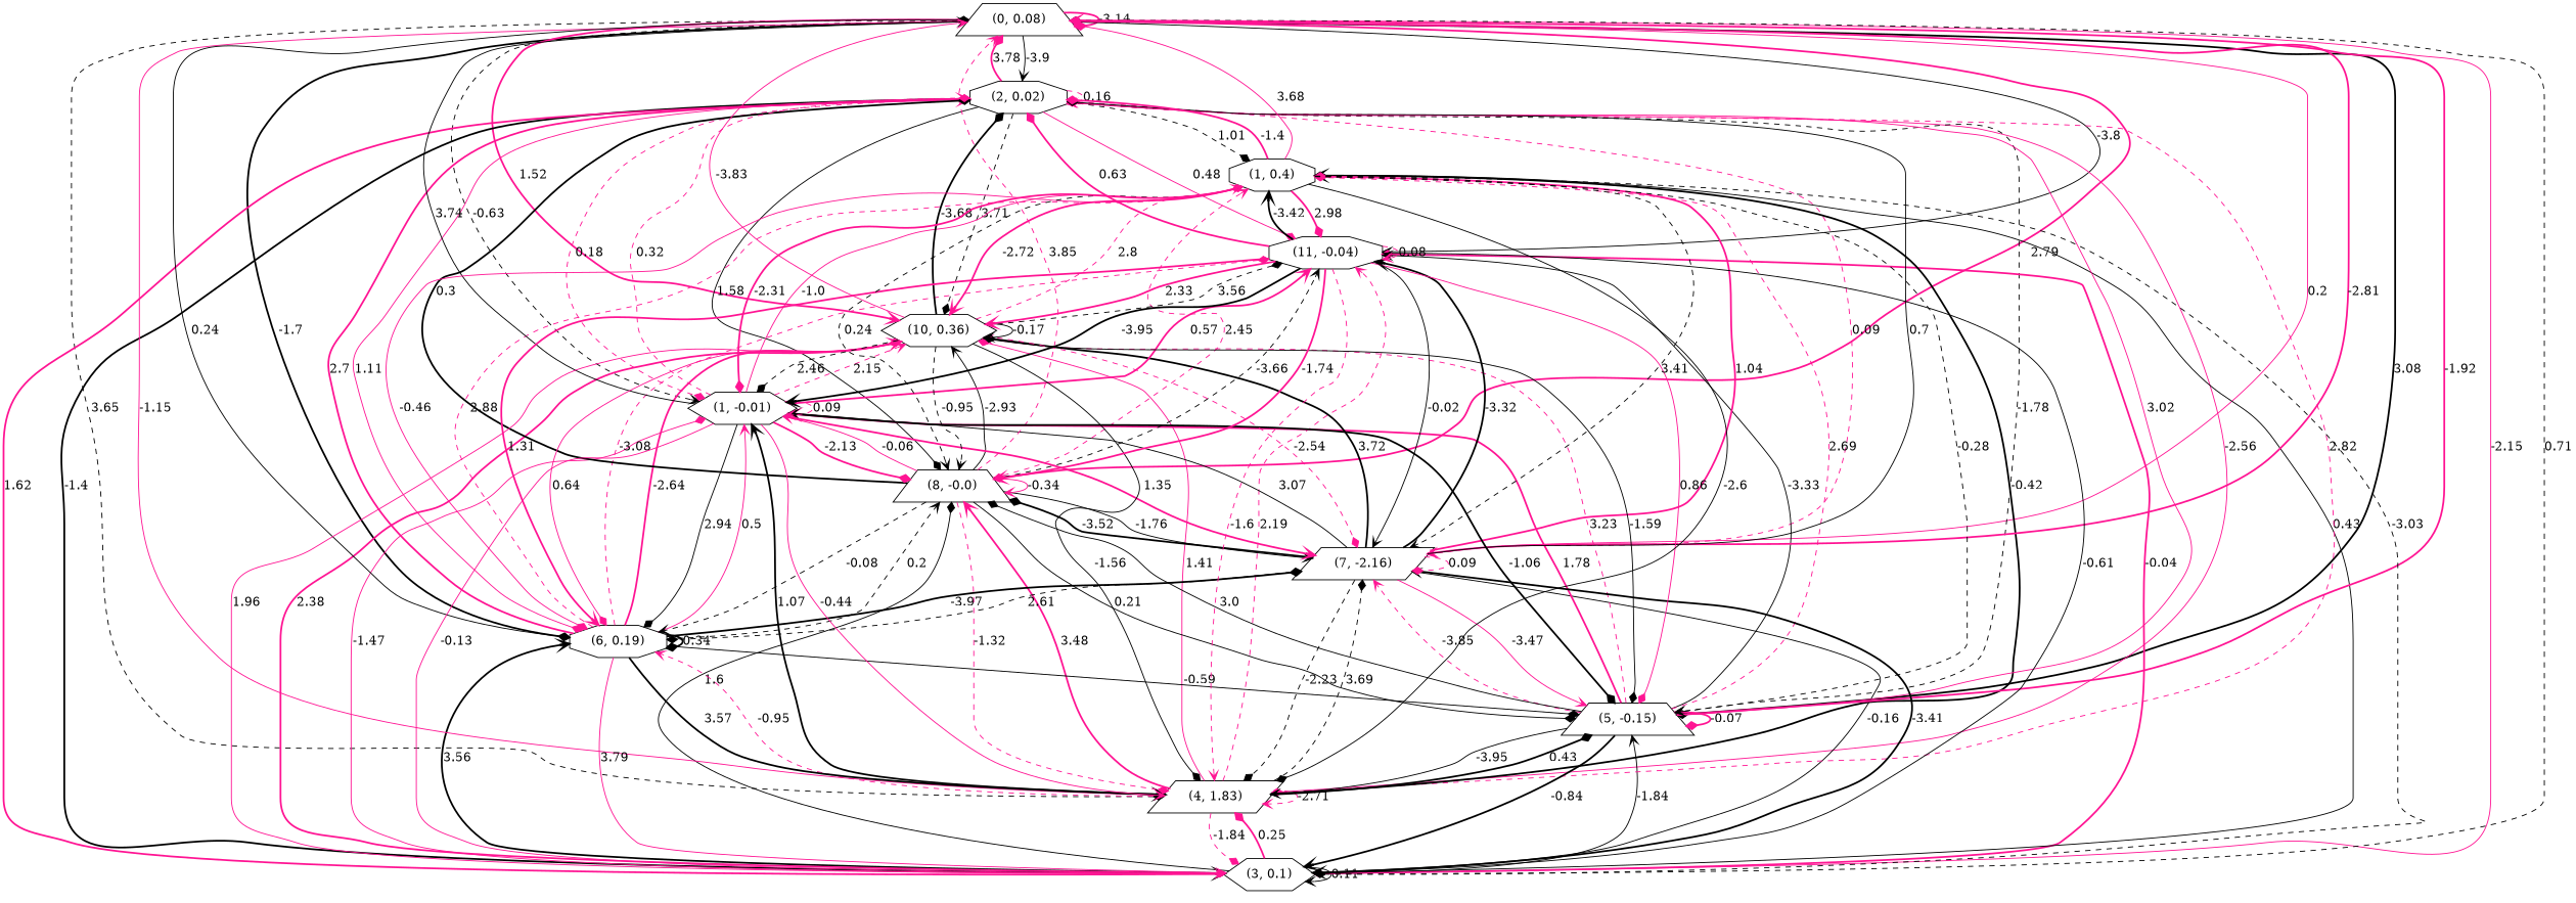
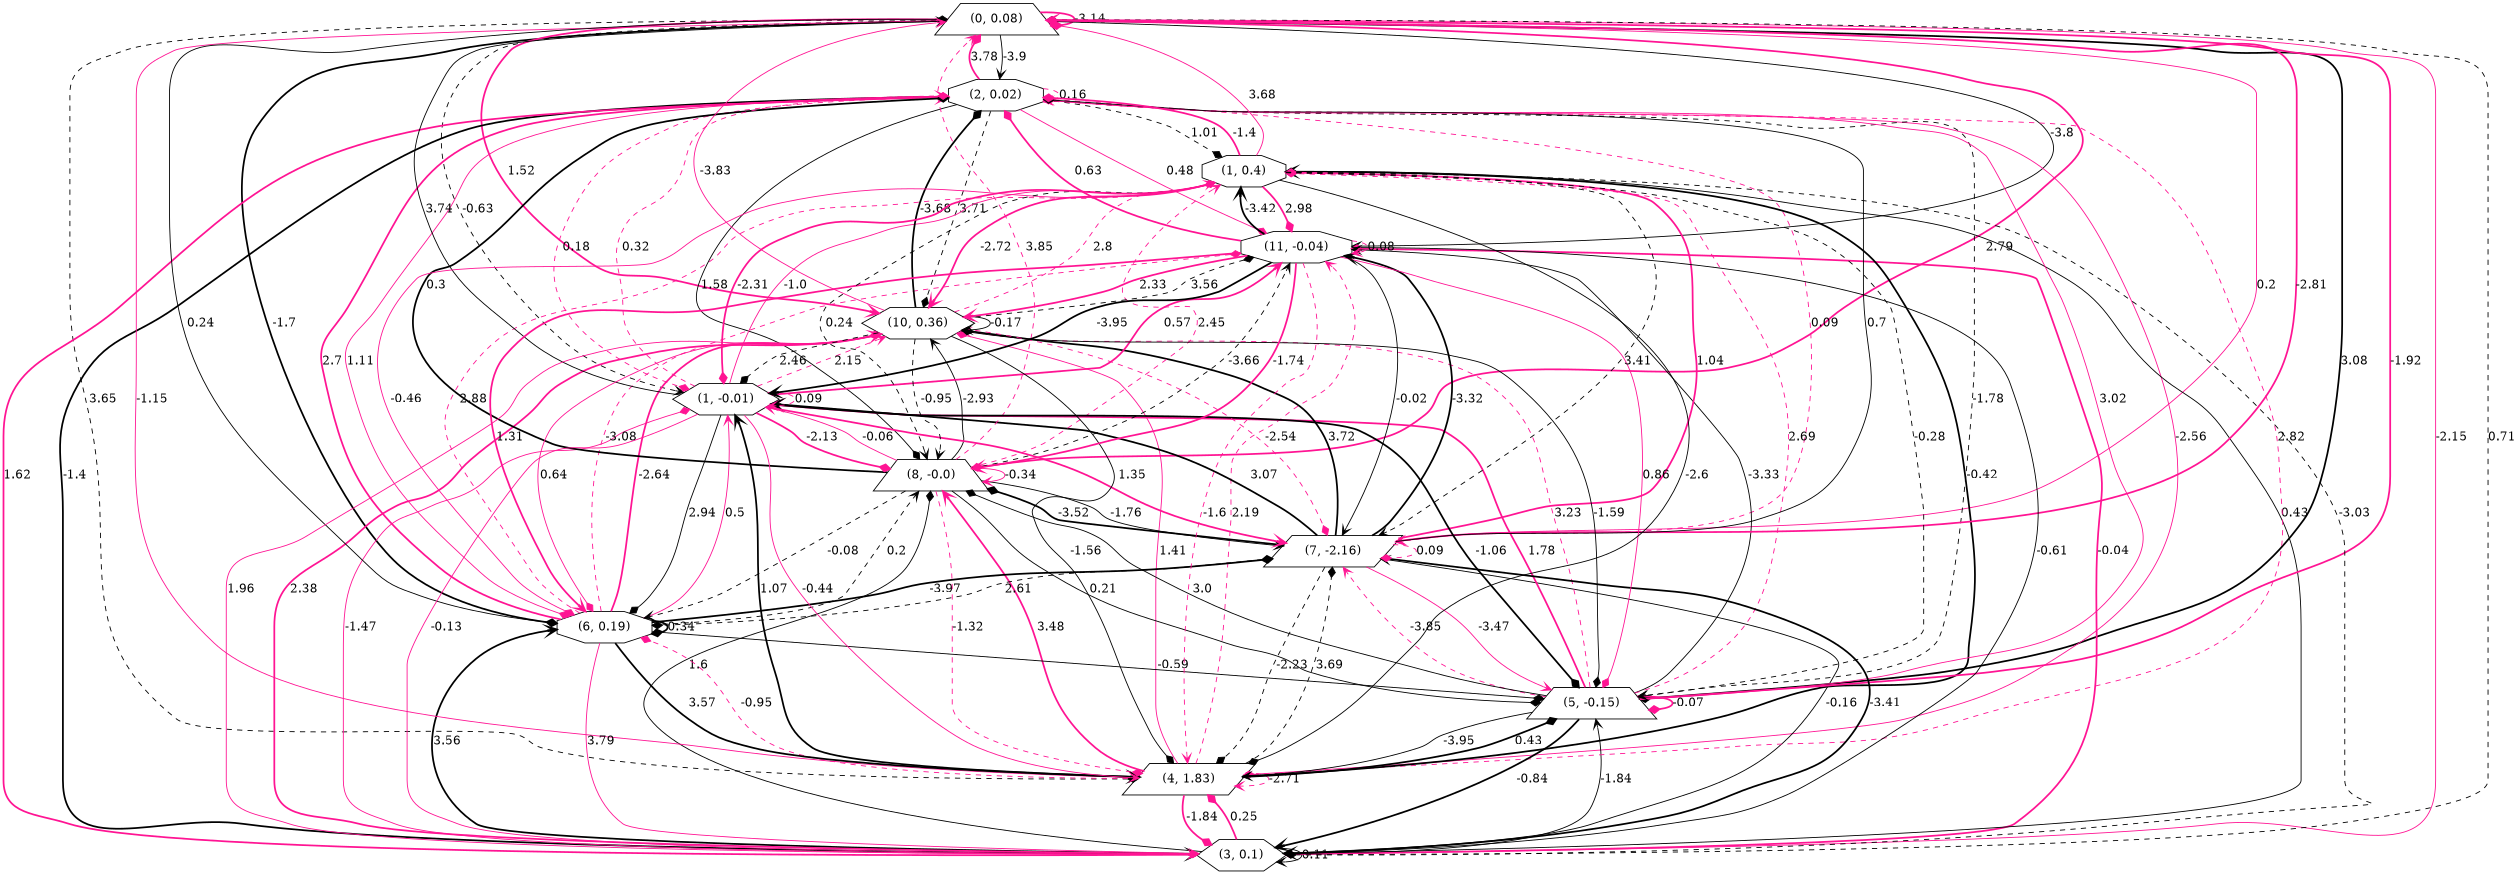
  digraph {
    node [shape=octagon]
    edge [arrowhead=diamond color=deeppink style=solid]
    n1 [label="(0, 0.08)" shape=trapezium]
    n2 [label="(2, 0.02)"]
    n3 [label="(3, 0.1)" shape=hexagon]
    n4 [label="(4, 1.83)" shape=parallelogram]
    n5 [label="(5, -0.15)" shape=trapezium]
    n6 [label="(6, 0.19)"]
    n7 [label="(7, -2.16)" shape=parallelogram]
    n8 [label="(8, -0.0)" shape=trapezium]
    n9 [label="(1, -0.01)" shape=hexagon]
    n10 [label="(10, 0.36)" shape=hexagon]
    n11 [label="(11, -0.04)"]
    n12 [label="(1, 0.4)"]
    n1 -> n1 [label=-3.14 style=bold]
    n1 -> n2 [arrowhead=vee color=black label=-3.9]
    n1 -> n3 [label=-2.15]
    n1 -> n4 [color=black label=3.65 style=dashed]
    n1 -> n5 [color=black label=3.08 style=bold]
    n1 -> n6 [color=black label=-1.7 style=bold]
    n1 -> n7 [arrowhead=vee label=0.2]
    n1 -> n8 [label=2.79 style=bold]
    n1 -> n9 [arrowhead=vee color=black label=-0.63 style=dashed]
    n1 -> n10 [arrowhead=vee label=1.52 style=bold]
    n1 -> n11 [arrowhead=vee color=black label=-3.8]
    n2 -> n1 [label=3.78 style=bold]
    n2 -> n2 [arrowhead=vee label=0.16 style=dashed]
    n2 -> n3 [arrowhead=vee color=black label=-1.4 style=bold]
    n2 -> n4 [label=-2.56]
    n2 -> n5 [arrowhead=vee color=black label=-1.78 style=dashed]
    n2 -> n6 [label=1.11]
    n2 -> n7 [arrowhead=vee label=0.09 style=dashed]
    n2 -> n8 [color=black label=1.58]
    n2 -> n9 [label=0.18 style=dashed]
    n2 -> n10 [color=black label=3.71 style=dashed]
    n2 -> n11 [label=0.48]
    n2 -> n12 [color=black label=1.01 style=dashed]
    n3 -> n1 [color=black label=0.71 style=dashed]
    n3 -> n2 [arrowhead=vee label=1.62 style=bold]
    n3 -> n3 [arrowhead=vee color=black label=0.11]
    n3 -> n4 [label=0.25 style=bold]
    n3 -> n5 [arrowhead=vee color=black label=-1.84]
    n3 -> n6 [arrowhead=vee color=black label=3.56 style=bold]
    n3 -> n7 [arrowhead=vee color=black label=-0.16]
    n3 -> n8 [color=black label=1.6]
    n3 -> n9 [label=-1.47]
    n3 -> n10 [arrowhead=vee label=2.38 style=bold]
    n3 -> n11 [label=-0.04 style=bold]
    n3 -> n12 [color=black label=0.43]
    n4 -> n1 [label=-1.15]
    n4 -> n2 [label=2.82 style=dashed]
-   n4 -> n3 [label=-1.84 style=dashed]
+   n4 -> n3 [label=-1.84 style=bold]
    n4 -> n4 [arrowhead=vee label=-2.71 style=dashed]
    n4 -> n5 [color=black label=0.43 style=bold]
-   n4 -> n6 [arrowhead=vee label=-0.95 style=dashed]
+   n4 -> n6 [label=-0.95 style=dashed]
    n4 -> n7 [color=black label=3.69 style=dashed]
    n4 -> n8 [arrowhead=vee label=3.48 style=bold]
    n4 -> n9 [arrowhead=vee color=black label=1.07 style=bold]
    n4 -> n10 [label=1.41]
    n4 -> n11 [arrowhead=vee label=2.19 style=dashed]
    n4 -> n12 [arrowhead=vee color=black label=-0.42 style=bold]
    n5 -> n1 [arrowhead=vee label=-1.92 style=bold]
    n5 -> n2 [arrowhead=vee label=3.02]
    n5 -> n3 [arrowhead=vee color=black label=-0.84 style=bold]
    n5 -> n4 [arrowhead=vee color=black label=-3.95]
    n5 -> n5 [label=-0.07 style=bold]
    n5 -> n7 [arrowhead=vee label=-3.85 style=dashed]
    n5 -> n8 [color=black label=3.0]
    n5 -> n9 [arrowhead=vee label=1.78 style=bold]
    n5 -> n10 [arrowhead=vee label=3.23 style=dashed]
    n5 -> n11 [arrowhead=vee color=black label=-3.33]
    n5 -> n12 [label=2.69 style=dashed]
    n6 -> n1 [color=black label=0.24]
    n6 -> n2 [label=2.7 style=bold]
    n6 -> n3 [arrowhead=vee label=3.79]
    n6 -> n4 [arrowhead=vee color=black label=3.57 style=bold]
    n6 -> n5 [color=black label=-0.59]
    n6 -> n6 [color=black label=0.34 style=bold]
    n6 -> n7 [color=black label=-3.97 style=bold]
    n6 -> n8 [arrowhead=vee color=black label=0.2 style=dashed]
    n6 -> n9 [arrowhead=vee label=0.5]
    n6 -> n10 [label=-2.64 style=bold]
    n6 -> n11 [label=-3.08 style=dashed]
    n6 -> n12 [label=2.88 style=dashed]
    n7 -> n1 [label=-2.81 style=bold]
    n7 -> n2 [color=black label=0.7]
    n7 -> n3 [arrowhead=vee color=black label=-3.41 style=bold]
    n7 -> n4 [color=black label=-2.23 style=dashed]
    n7 -> n5 [arrowhead=vee label=-3.47]
    n7 -> n6 [color=black label=2.61 style=dashed]
    n7 -> n7 [label=0.09 style=dashed]
    n7 -> n8 [color=black label=-3.52 style=bold]
-   n7 -> n9 [arrowhead=vee color=black label=3.07]
+   n7 -> n9 [arrowhead=vee color=black label=3.07 style=bold]
    n7 -> n10 [color=black label=3.72 style=bold]
    n7 -> n11 [arrowhead=vee color=black label=-3.32 style=bold]
    n7 -> n12 [label=1.04 style=bold]
    n8 -> n1 [arrowhead=vee label=3.85 style=dashed]
    n8 -> n2 [color=black label=0.3 style=bold]
    n8 -> n4 [label=-1.32 style=dashed]
    n8 -> n5 [color=black label=0.21]
    n8 -> n6 [arrowhead=vee color=black label=-0.08 style=dashed]
    n8 -> n7 [arrowhead=vee color=black label=-1.76]
    n8 -> n8 [arrowhead=vee label=-0.34]
    n8 -> n9 [arrowhead=vee label=-0.06]
    n8 -> n10 [arrowhead=vee color=black label=-2.93]
    n8 -> n11 [arrowhead=vee color=black label=-3.66 style=dashed]
    n8 -> n12 [arrowhead=vee label=2.45 style=dashed]
    n9 -> n1 [arrowhead=vee color=black label=3.74]
    n9 -> n2 [label=0.32 style=dashed]
    n9 -> n3 [label=-0.13]
    n9 -> n4 [arrowhead=vee label=-0.44]
    n9 -> n5 [color=black label=-1.06 style=bold]
    n9 -> n6 [color=black label=2.94]
    n9 -> n7 [arrowhead=vee label=1.35 style=bold]
    n9 -> n8 [label=-2.13 style=bold]
    n9 -> n9 [arrowhead=vee label=0.09 style=dashed]
    n9 -> n10 [arrowhead=vee label=2.15 style=dashed]
    n9 -> n11 [arrowhead=vee label=0.57 style=bold]
    n9 -> n12 [label=-1.0]
    n10 -> n1 [arrowhead=vee label=-3.83]
    n10 -> n2 [color=black label=-3.68 style=bold]
    n10 -> n3 [arrowhead=vee label=1.96]
    n10 -> n4 [color=black label=-1.56]
    n10 -> n5 [color=black label=-1.59]
    n10 -> n6 [label=0.64]
    n10 -> n7 [label=-2.54 style=dashed]
    n10 -> n8 [arrowhead=vee color=black label=-0.95 style=dashed]
    n10 -> n9 [color=black label=2.46 style=dashed]
    n10 -> n10 [arrowhead=vee color=black label=-0.17]
    n10 -> n11 [color=black label=3.56 style=dashed]
    n10 -> n12 [arrowhead=vee label=2.8 style=dashed]
    n11 -> n2 [label=0.63 style=bold]
    n11 -> n3 [color=black label=-0.61]
    n11 -> n4 [arrowhead=vee label=-1.6 style=dashed]
    n11 -> n5 [label=0.86]
    n11 -> n6 [arrowhead=vee label=1.31 style=bold]
    n11 -> n7 [arrowhead=vee color=black label=-0.02]
    n11 -> n8 [arrowhead=vee label=-1.74 style=bold]
    n11 -> n9 [arrowhead=vee color=black label=-3.95 style=bold]
    n11 -> n10 [arrowhead=vee label=2.33 style=bold]
    n11 -> n11 [arrowhead=vee label=0.08 style=dashed]
    n11 -> n12 [arrowhead=vee color=black label=-3.42 style=bold]
    n12 -> n1 [label=3.68]
    n12 -> n2 [label=-1.4 style=bold]
    n12 -> n3 [color=black label=-3.03 style=dashed]
    n12 -> n4 [color=black label=-2.6]
    n12 -> n5 [arrowhead=vee color=black label=-0.28 style=dashed]
    n12 -> n6 [label=-0.46]
    n12 -> n7 [arrowhead=vee color=black label=3.41 style=dashed]
    n12 -> n8 [arrowhead=vee color=black label=0.24 style=dashed]
    n12 -> n9 [label=-2.31 style=bold]
    n12 -> n10 [arrowhead=vee label=-2.72 style=bold]
    n12 -> n11 [label=2.98 style=bold]
  }
